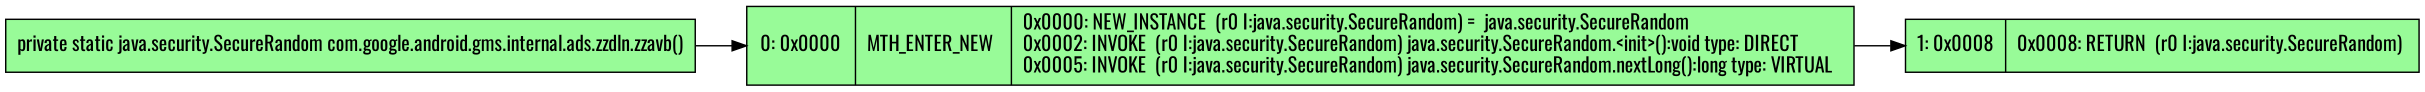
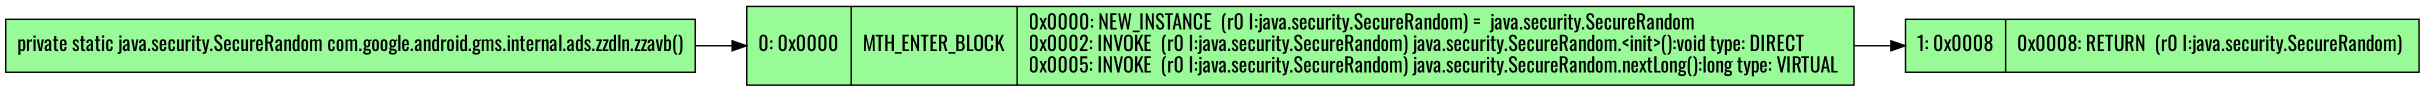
  digraph {
    rankdir=LR
    fontname=Oswald
    node [shape=record style=filled fillcolor=palegreen fontname=Oswald]
    edge [fontname=Oswald]
-   n1 [label="{0\:\ 0x0000|MTH_ENTER_NEW\l|0x0000: NEW_INSTANCE  (r0 I:java.security.SecureRandom) =  java.security.SecureRandom \l0x0002: INVOKE  (r0 I:java.security.SecureRandom) java.security.SecureRandom.\<init\>():void type: DIRECT \l0x0005: INVOKE  (r0 I:java.security.SecureRandom) java.security.SecureRandom.nextLong():long type: VIRTUAL \l}"]
+   n1 [label="{0\:\ 0x0000|MTH_ENTER_BLOCK\l|0x0000: NEW_INSTANCE  (r0 I:java.security.SecureRandom) =  java.security.SecureRandom \l0x0002: INVOKE  (r0 I:java.security.SecureRandom) java.security.SecureRandom.\<init\>():void type: DIRECT \l0x0005: INVOKE  (r0 I:java.security.SecureRandom) java.security.SecureRandom.nextLong():long type: VIRTUAL \l}"]
    n2 [label="{1\:\ 0x0008|0x0008: RETURN  (r0 I:java.security.SecureRandom) \l}"]
    n3 [label="{private static java.security.SecureRandom com.google.android.gms.internal.ads.zzdln.zzavb() }"]
    n1 -> n2
    n3 -> n1
  }
